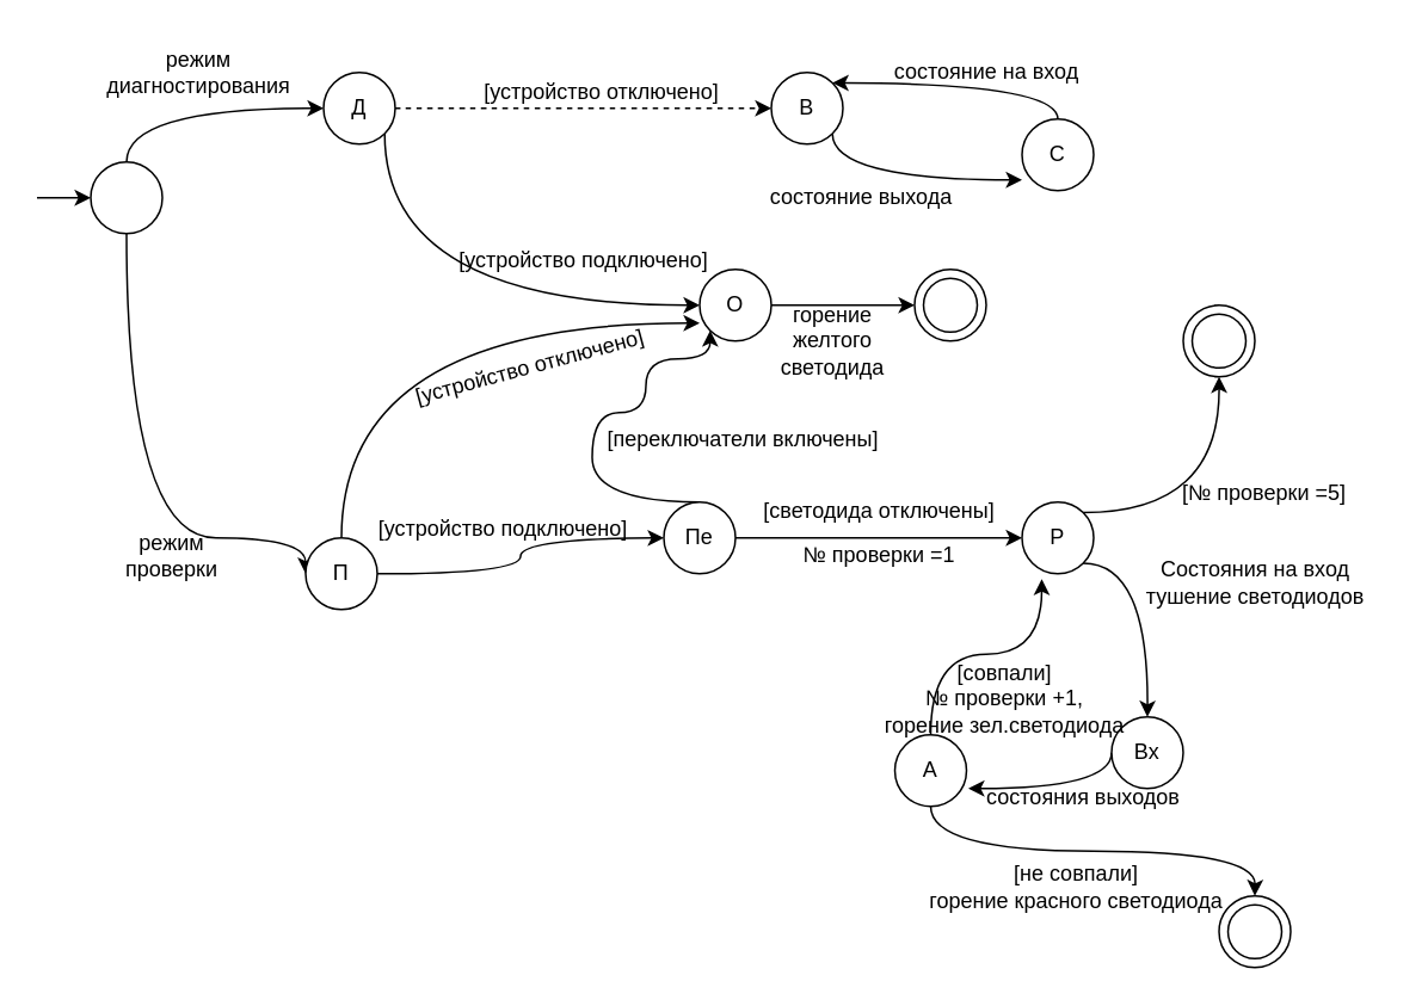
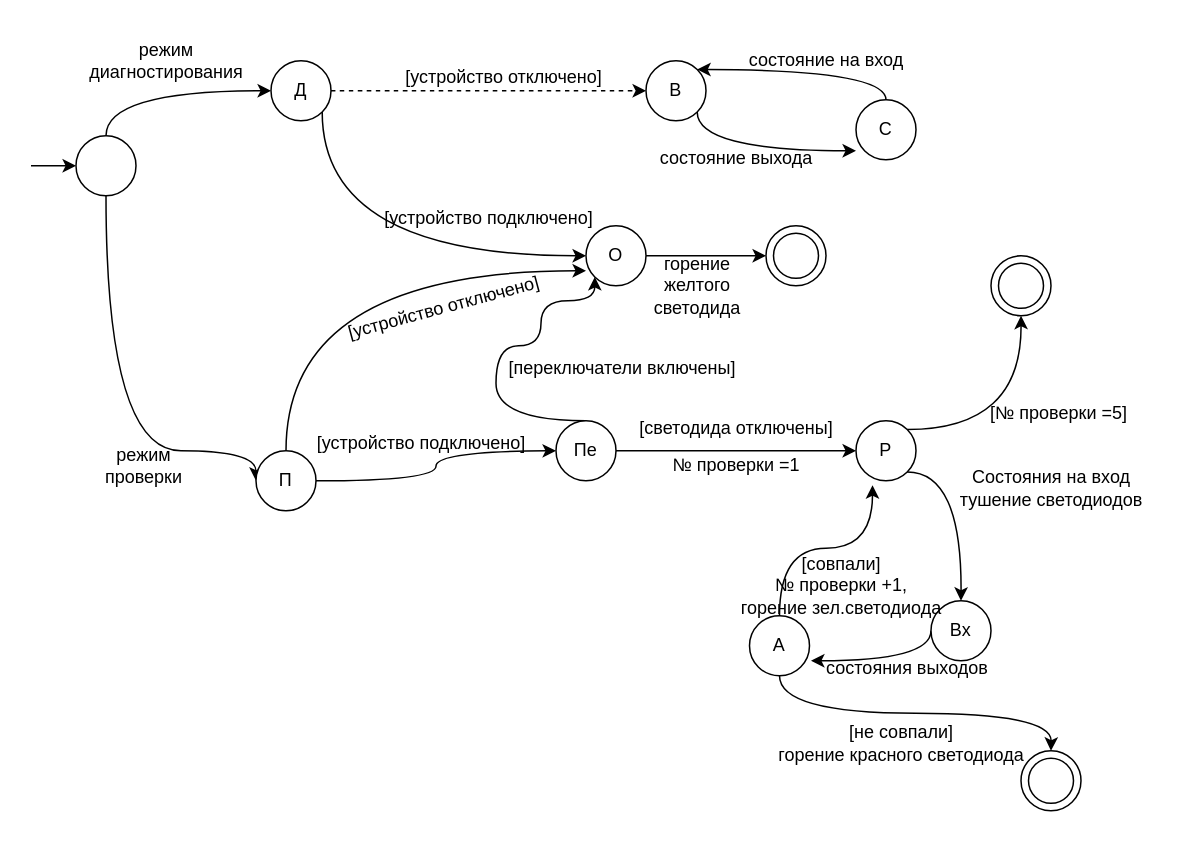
  <mxCell id="0" />
  <mxCell id="1" parent="0" />
  <mxCell id="2" style="edgeStyle=orthogonalEdgeStyle;curved=1;rounded=0;orthogonalLoop=1;jettySize=auto;html=1;exitX=0.5;exitY=0;exitDx=0;exitDy=0;entryX=0;entryY=0.5;entryDx=0;entryDy=0;" parent="1" source="4" target="7" edge="1"><mxGeometry relative="1" as="geometry" /></mxCell>
  <mxCell id="3" style="edgeStyle=orthogonalEdgeStyle;curved=1;rounded=0;orthogonalLoop=1;jettySize=auto;html=1;exitX=0.5;exitY=1;exitDx=0;exitDy=0;entryX=0;entryY=0.5;entryDx=0;entryDy=0;" parent="1" source="4" target="25" edge="1"><mxGeometry relative="1" as="geometry"><mxPoint x="150" y="300" as="targetPoint" /><Array as="points"><mxPoint x="70" y="300" /><mxPoint x="170" y="300" /></Array></mxGeometry></mxCell>
  <mxCell id="4" value="" style="ellipse;whiteSpace=wrap;html=1;aspect=fixed;" parent="1" vertex="1"><mxGeometry x="50" y="90" width="40" height="40" as="geometry" /></mxCell>
  <mxCell id="5" style="edgeStyle=orthogonalEdgeStyle;curved=1;rounded=0;orthogonalLoop=1;jettySize=auto;html=1;exitX=1;exitY=0.5;exitDx=0;exitDy=0;entryX=0;entryY=0.5;entryDx=0;entryDy=0;dashed=1;" parent="1" source="7" target="10" edge="1"><mxGeometry relative="1" as="geometry" /></mxCell>
  <mxCell id="6" style="edgeStyle=orthogonalEdgeStyle;curved=1;rounded=0;orthogonalLoop=1;jettySize=auto;html=1;exitX=1;exitY=1;exitDx=0;exitDy=0;" parent="1" source="7" edge="1"><mxGeometry relative="1" as="geometry"><mxPoint x="390" y="170" as="targetPoint" /><Array as="points"><mxPoint x="214" y="170" /><mxPoint x="390" y="170" /></Array></mxGeometry></mxCell>
  <mxCell id="7" value="Д" style="ellipse;whiteSpace=wrap;html=1;aspect=fixed;" parent="1" vertex="1"><mxGeometry x="180" y="40" width="40" height="40" as="geometry" /></mxCell>
  <mxCell id="8" value="режим &lt;br&gt;диагностирования" style="text;html=1;align=center;verticalAlign=middle;resizable=0;points=[];autosize=1;strokeColor=none;fillColor=none;" parent="1" vertex="1"><mxGeometry x="45" y="20" width="130" height="40" as="geometry" /></mxCell>
  <mxCell id="9" style="edgeStyle=orthogonalEdgeStyle;curved=1;rounded=0;orthogonalLoop=1;jettySize=auto;html=1;exitX=1;exitY=1;exitDx=0;exitDy=0;entryX=0;entryY=0.85;entryDx=0;entryDy=0;entryPerimeter=0;" parent="1" source="10" target="13" edge="1"><mxGeometry relative="1" as="geometry"><Array as="points"><mxPoint x="464" y="100" /></Array></mxGeometry></mxCell>
  <mxCell id="10" value="В" style="ellipse;whiteSpace=wrap;html=1;aspect=fixed;" parent="1" vertex="1"><mxGeometry x="430" y="40" width="40" height="40" as="geometry" /></mxCell>
  <mxCell id="11" value="[устройство отключено]" style="text;html=1;align=center;verticalAlign=middle;resizable=0;points=[];autosize=1;strokeColor=none;fillColor=none;" parent="1" vertex="1"><mxGeometry x="260" y="36" width="150" height="30" as="geometry" /></mxCell>
  <mxCell id="12" style="edgeStyle=orthogonalEdgeStyle;curved=1;rounded=0;orthogonalLoop=1;jettySize=auto;html=1;exitX=0.5;exitY=0;exitDx=0;exitDy=0;entryX=1;entryY=0;entryDx=0;entryDy=0;" parent="1" source="13" target="10" edge="1"><mxGeometry relative="1" as="geometry" /></mxCell>
  <mxCell id="13" value="С" style="ellipse;whiteSpace=wrap;html=1;aspect=fixed;" parent="1" vertex="1"><mxGeometry x="570" y="66" width="40" height="40" as="geometry" /></mxCell>
- <mxCell id="14" value="состояние выхода" style="text;html=1;align=center;verticalAlign=middle;resizable=0;points=[];autosize=1;strokeColor=none;fillColor=none;" parent="1" vertex="1"><mxGeometry x="415" y="95" width="130" height="30" as="geometry" /></mxCell>
+ <mxCell id="14" value="состояние выхода" style="text;html=1;align=center;verticalAlign=middle;resizable=0;points=[];autosize=1;strokeColor=none;fillColor=none;" parent="1" vertex="1"><mxGeometry x="425" y="90" width="130" height="30" as="geometry" /></mxCell>
  <mxCell id="15" value="состояние на вход" style="text;html=1;align=center;verticalAlign=middle;resizable=0;points=[];autosize=1;strokeColor=none;fillColor=none;" parent="1" vertex="1"><mxGeometry x="485" y="25" width="130" height="30" as="geometry" /></mxCell>
  <mxCell id="16" style="edgeStyle=orthogonalEdgeStyle;curved=1;rounded=0;orthogonalLoop=1;jettySize=auto;html=1;exitX=1;exitY=0.5;exitDx=0;exitDy=0;" parent="1" source="17" edge="1"><mxGeometry relative="1" as="geometry"><mxPoint x="510" y="170" as="targetPoint" /></mxGeometry></mxCell>
  <mxCell id="17" value="О" style="ellipse;whiteSpace=wrap;html=1;aspect=fixed;" parent="1" vertex="1"><mxGeometry x="390" y="150" width="40" height="40" as="geometry" /></mxCell>
  <mxCell id="18" value="[устройство подключено]" style="text;html=1;align=center;verticalAlign=middle;resizable=0;points=[];autosize=1;strokeColor=none;fillColor=none;" parent="1" vertex="1"><mxGeometry x="245" y="130" width="160" height="30" as="geometry" /></mxCell>
  <mxCell id="19" value="горение &lt;br&gt;желтого &lt;br&gt;светодида" style="text;html=1;align=center;verticalAlign=middle;resizable=0;points=[];autosize=1;strokeColor=none;fillColor=none;" parent="1" vertex="1"><mxGeometry x="424" y="160" width="80" height="60" as="geometry" /></mxCell>
  <mxCell id="20" value="" style="group" parent="1" vertex="1" connectable="0"><mxGeometry x="510" y="150" width="40" height="40" as="geometry" /></mxCell>
  <mxCell id="21" value="" style="ellipse;whiteSpace=wrap;html=1;aspect=fixed;" parent="20" vertex="1"><mxGeometry width="40" height="40" as="geometry" /></mxCell>
  <mxCell id="22" value="" style="ellipse;whiteSpace=wrap;html=1;aspect=fixed;" parent="20" vertex="1"><mxGeometry x="5" y="5" width="30" height="30" as="geometry" /></mxCell>
  <mxCell id="23" style="edgeStyle=orthogonalEdgeStyle;curved=1;rounded=0;orthogonalLoop=1;jettySize=auto;html=1;exitX=1;exitY=0.5;exitDx=0;exitDy=0;" parent="1" source="25" edge="1"><mxGeometry relative="1" as="geometry"><mxPoint x="370" y="300" as="targetPoint" /></mxGeometry></mxCell>
  <mxCell id="24" style="edgeStyle=orthogonalEdgeStyle;curved=1;rounded=0;orthogonalLoop=1;jettySize=auto;html=1;exitX=0.5;exitY=0;exitDx=0;exitDy=0;entryX=0;entryY=0.75;entryDx=0;entryDy=0;entryPerimeter=0;" parent="1" source="25" target="17" edge="1"><mxGeometry relative="1" as="geometry" /></mxCell>
  <mxCell id="25" value="П" style="ellipse;whiteSpace=wrap;html=1;aspect=fixed;" parent="1" vertex="1"><mxGeometry x="170" y="300" width="40" height="40" as="geometry" /></mxCell>
  <mxCell id="26" value="[устройство подключено]" style="text;html=1;align=center;verticalAlign=middle;resizable=0;points=[];autosize=1;strokeColor=none;fillColor=none;" parent="1" vertex="1"><mxGeometry x="200" y="280" width="160" height="30" as="geometry" /></mxCell>
  <mxCell id="27" value="режим &lt;br&gt;проверки" style="text;html=1;align=center;verticalAlign=middle;resizable=0;points=[];autosize=1;strokeColor=none;fillColor=none;" parent="1" vertex="1"><mxGeometry x="60" y="290" width="70" height="40" as="geometry" /></mxCell>
  <mxCell id="28" style="edgeStyle=orthogonalEdgeStyle;curved=1;rounded=0;orthogonalLoop=1;jettySize=auto;html=1;exitX=1;exitY=0.5;exitDx=0;exitDy=0;" parent="1" source="30" edge="1"><mxGeometry relative="1" as="geometry"><mxPoint x="570" y="300" as="targetPoint" /></mxGeometry></mxCell>
  <mxCell id="29" style="edgeStyle=orthogonalEdgeStyle;curved=1;rounded=0;orthogonalLoop=1;jettySize=auto;html=1;exitX=0.5;exitY=0;exitDx=0;exitDy=0;entryX=0;entryY=1;entryDx=0;entryDy=0;" parent="1" source="30" target="17" edge="1"><mxGeometry relative="1" as="geometry"><Array as="points"><mxPoint x="330" y="280" /><mxPoint x="330" y="230" /><mxPoint x="360" y="230" /><mxPoint x="360" y="200" /><mxPoint x="396" y="200" /></Array></mxGeometry></mxCell>
  <mxCell id="30" value="Пе" style="ellipse;whiteSpace=wrap;html=1;aspect=fixed;" parent="1" vertex="1"><mxGeometry x="370" y="280" width="40" height="40" as="geometry" /></mxCell>
  <mxCell id="31" value="[светодида отключены]" style="text;html=1;align=center;verticalAlign=middle;resizable=0;points=[];autosize=1;strokeColor=none;fillColor=none;" parent="1" vertex="1"><mxGeometry x="400" y="270" width="180" height="30" as="geometry" /></mxCell>
  <mxCell id="32" style="edgeStyle=orthogonalEdgeStyle;curved=1;rounded=0;orthogonalLoop=1;jettySize=auto;html=1;exitX=1;exitY=1;exitDx=0;exitDy=0;" parent="1" source="34" edge="1"><mxGeometry relative="1" as="geometry"><mxPoint x="640" y="400" as="targetPoint" /></mxGeometry></mxCell>
  <mxCell id="33" style="edgeStyle=orthogonalEdgeStyle;curved=1;rounded=0;orthogonalLoop=1;jettySize=auto;html=1;exitX=1;exitY=0;exitDx=0;exitDy=0;" parent="1" source="34" edge="1"><mxGeometry relative="1" as="geometry"><mxPoint x="680" y="210" as="targetPoint" /></mxGeometry></mxCell>
  <mxCell id="34" value="Р" style="ellipse;whiteSpace=wrap;html=1;aspect=fixed;" parent="1" vertex="1"><mxGeometry x="570" y="280" width="40" height="40" as="geometry" /></mxCell>
  <mxCell id="35" value="[устройство отключено]" style="text;html=1;align=center;verticalAlign=middle;resizable=0;points=[];autosize=1;strokeColor=none;fillColor=none;rotation=-15;" parent="1" vertex="1"><mxGeometry x="220" y="190" width="150" height="30" as="geometry" /></mxCell>
  <mxCell id="36" value="[переключатели включены]" style="text;html=1;align=center;verticalAlign=middle;resizable=0;points=[];autosize=1;strokeColor=none;fillColor=none;" parent="1" vertex="1"><mxGeometry x="329" y="230" width="170" height="30" as="geometry" /></mxCell>
  <mxCell id="37" style="edgeStyle=orthogonalEdgeStyle;curved=1;rounded=0;orthogonalLoop=1;jettySize=auto;html=1;exitX=0;exitY=0.5;exitDx=0;exitDy=0;entryX=1.025;entryY=0.75;entryDx=0;entryDy=0;entryPerimeter=0;" parent="1" source="38" target="43" edge="1"><mxGeometry relative="1" as="geometry"><Array as="points"><mxPoint x="620" y="440" /></Array></mxGeometry></mxCell>
  <mxCell id="38" value="Вх" style="ellipse;whiteSpace=wrap;html=1;aspect=fixed;" parent="1" vertex="1"><mxGeometry x="620" y="400" width="40" height="40" as="geometry" /></mxCell>
  <mxCell id="39" value="№ проверки =1" style="text;html=1;align=center;verticalAlign=middle;resizable=0;points=[];autosize=1;strokeColor=none;fillColor=none;" parent="1" vertex="1"><mxGeometry x="435" y="295" width="110" height="30" as="geometry" /></mxCell>
  <mxCell id="40" value="Состояния на вход&lt;br&gt;тушение светодиодов" style="text;html=1;align=center;verticalAlign=middle;resizable=0;points=[];autosize=1;strokeColor=none;fillColor=none;rotation=0;" parent="1" vertex="1"><mxGeometry x="625" y="305" width="150" height="40" as="geometry" /></mxCell>
  <mxCell id="41" style="edgeStyle=orthogonalEdgeStyle;curved=1;rounded=0;orthogonalLoop=1;jettySize=auto;html=1;exitX=0.5;exitY=0;exitDx=0;exitDy=0;entryX=0.275;entryY=1.075;entryDx=0;entryDy=0;entryPerimeter=0;" parent="1" source="43" target="34" edge="1"><mxGeometry relative="1" as="geometry" /></mxCell>
  <mxCell id="42" style="edgeStyle=orthogonalEdgeStyle;curved=1;rounded=0;orthogonalLoop=1;jettySize=auto;html=1;exitX=0.5;exitY=1;exitDx=0;exitDy=0;" parent="1" source="43" edge="1"><mxGeometry relative="1" as="geometry"><mxPoint x="700" y="500" as="targetPoint" /></mxGeometry></mxCell>
  <mxCell id="43" value="А" style="ellipse;whiteSpace=wrap;html=1;aspect=fixed;" parent="1" vertex="1"><mxGeometry x="499" y="410" width="40" height="40" as="geometry" /></mxCell>
  <mxCell id="44" value="состояния выходов" style="text;html=1;align=center;verticalAlign=middle;resizable=0;points=[];autosize=1;strokeColor=none;fillColor=none;" parent="1" vertex="1"><mxGeometry x="539" y="430" width="130" height="30" as="geometry" /></mxCell>
  <mxCell id="45" value="[совпали]&lt;br&gt;№ проверки +1,&lt;br&gt;горение зел.светодиода" style="text;html=1;align=center;verticalAlign=middle;resizable=0;points=[];autosize=1;strokeColor=none;fillColor=none;" parent="1" vertex="1"><mxGeometry x="480" y="360" width="160" height="60" as="geometry" /></mxCell>
  <mxCell id="46" value="" style="group" parent="1" vertex="1" connectable="0"><mxGeometry x="680" y="500" width="40" height="40" as="geometry" /></mxCell>
  <mxCell id="47" value="" style="ellipse;whiteSpace=wrap;html=1;aspect=fixed;" parent="46" vertex="1"><mxGeometry width="40" height="40" as="geometry" /></mxCell>
  <mxCell id="48" value="" style="ellipse;whiteSpace=wrap;html=1;aspect=fixed;" parent="46" vertex="1"><mxGeometry x="5" y="5" width="30" height="30" as="geometry" /></mxCell>
  <mxCell id="49" value="[не совпали]&lt;br&gt;горение красного светодиода" style="text;html=1;align=center;verticalAlign=middle;resizable=0;points=[];autosize=1;strokeColor=none;fillColor=none;" parent="1" vertex="1"><mxGeometry x="505" y="475" width="190" height="40" as="geometry" /></mxCell>
  <mxCell id="50" value="" style="group" parent="1" vertex="1" connectable="0"><mxGeometry x="660" y="170" width="40" height="40" as="geometry" /></mxCell>
  <mxCell id="51" value="" style="ellipse;whiteSpace=wrap;html=1;aspect=fixed;" parent="50" vertex="1"><mxGeometry width="40" height="40" as="geometry" /></mxCell>
  <mxCell id="52" value="" style="ellipse;whiteSpace=wrap;html=1;aspect=fixed;" parent="50" vertex="1"><mxGeometry x="5" y="5" width="30" height="30" as="geometry" /></mxCell>
  <mxCell id="53" value="[№ проверки =5]" style="text;html=1;align=center;verticalAlign=middle;resizable=0;points=[];autosize=1;strokeColor=none;fillColor=none;" parent="1" vertex="1"><mxGeometry x="650" y="260" width="110" height="30" as="geometry" /></mxCell>
  <mxCell id="54" value="" style="endArrow=classic;html=1;rounded=0;curved=1;" parent="1" edge="1"><mxGeometry width="50" height="50" relative="1" as="geometry"><mxPoint x="20" y="110" as="sourcePoint" /><mxPoint x="50" y="110" as="targetPoint" /></mxGeometry></mxCell>
